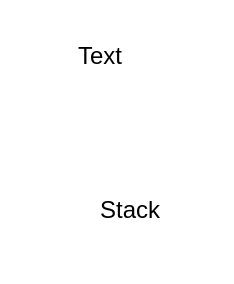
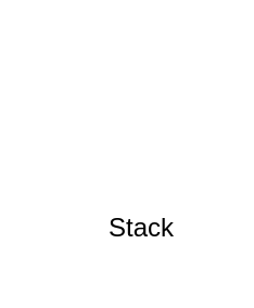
  <mxCell id="0" />
  <mxCell id="1" parent="0" />
- <mxCell id="2" value="Text&lt;div&gt;&lt;br&gt;&lt;/div&gt;" style="text;html=1;align=center;verticalAlign=middle;whiteSpace=wrap;rounded=0;" vertex="1" parent="1"><mxGeometry x="20" y="20" width="60" height="30" as="geometry" /></mxCell>
  <mxCell id="3" value="Stack" style="text;html=1;align=center;verticalAlign=middle;whiteSpace=wrap;rounded=0;" vertex="1" parent="1"><mxGeometry x="35" y="90" width="60" height="30" as="geometry" /></mxCell>
